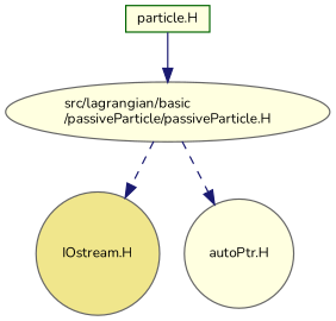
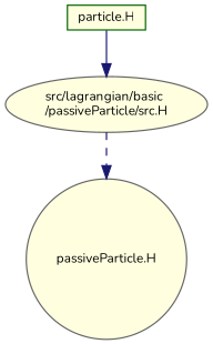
  digraph {
    fontname=Nunito
    node [color=gray40 fillcolor=lightyellow fontname=Nunito fontsize=10 shape=circle style=filled]
    edge [color=midnightblue fontname=Nunito fontsize=10 labelfontname=Helvetica labelfontsize=10 style=dashed]
-   n1 [fontcolor=black height=0.2 label="src/lagrangian/basic\l/passiveParticle/passiveParticle.H" shape=ellipse width=0.4]
-   n2 [fillcolor=khaki height=0.2 label="IOstream.H" width=0.4]
-   n3 [height=0.2 label="autoPtr.H" width=0.4]
+   n1 [fontcolor=black height=0.2 label="src/lagrangian/basic\l/passiveParticle/src.H" shape=ellipse width=0.4]
+   n3 [height=0.2 label="passiveParticle.H" width=0.4]
    n4 [color=darkgreen height=0.2 label="particle.H" shape=box width=0.4]
-   n1 -> n2
    n1 -> n3
    n4 -> n1 [style=solid]
  }
